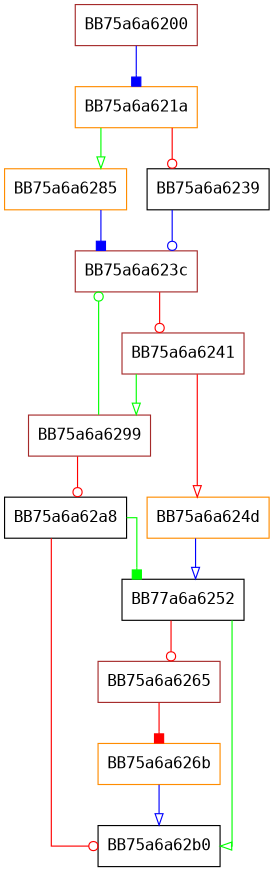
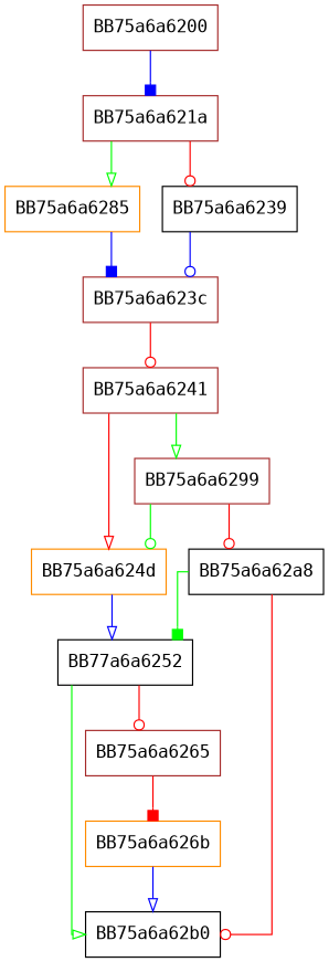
  digraph {
    fontname="DejaVu Sans Mono"
    splines=ortho
    node [color=brown fontname="DejaVu Sans Mono" shape=box]
    edge [arrowhead=odot color=red fontname="DejaVu Sans Mono"]
    BB75a6a6200
-   BB75a6a621a [color=darkorange]
+   BB75a6a621a
    BB75a6a6285 [color=darkorange]
    BB75a6a6239 [color=black]
    BB75a6a623c
    BB75a6a6241
    BB75a6a6299
    BB75a6a624d [color=darkorange]
    BB75a6a62a8 [color=black]
    n10 [color=black label=BB77a6a6252]
    BB75a6a62b0 [color=black]
    BB75a6a6265
    BB75a6a626b [color=darkorange]
    BB75a6a6200 -> BB75a6a621a [arrowhead=box color=blue]
    BB75a6a621a -> BB75a6a6285 [arrowhead=onormal color=green]
    BB75a6a621a -> BB75a6a6239
    BB75a6a6285 -> BB75a6a623c [arrowhead=box color=blue]
    BB75a6a6239 -> BB75a6a623c [color=blue]
    BB75a6a623c -> BB75a6a6241
    BB75a6a6241 -> BB75a6a6299 [arrowhead=onormal color=green]
    BB75a6a6241 -> BB75a6a624d [arrowhead=onormal]
-   BB75a6a6299 -> BB75a6a623c [color=green]
+   BB75a6a6299 -> BB75a6a624d [color=green]
    BB75a6a6299 -> BB75a6a62a8
    BB75a6a624d -> n10 [arrowhead=onormal color=blue]
    BB75a6a62a8 -> n10 [arrowhead=box color=green]
    BB75a6a62a8 -> BB75a6a62b0
    n10 -> BB75a6a62b0 [arrowhead=onormal color=green]
    n10 -> BB75a6a6265
    BB75a6a6265 -> BB75a6a626b [arrowhead=box]
    BB75a6a626b -> BB75a6a62b0 [arrowhead=onormal color=blue]
  }
